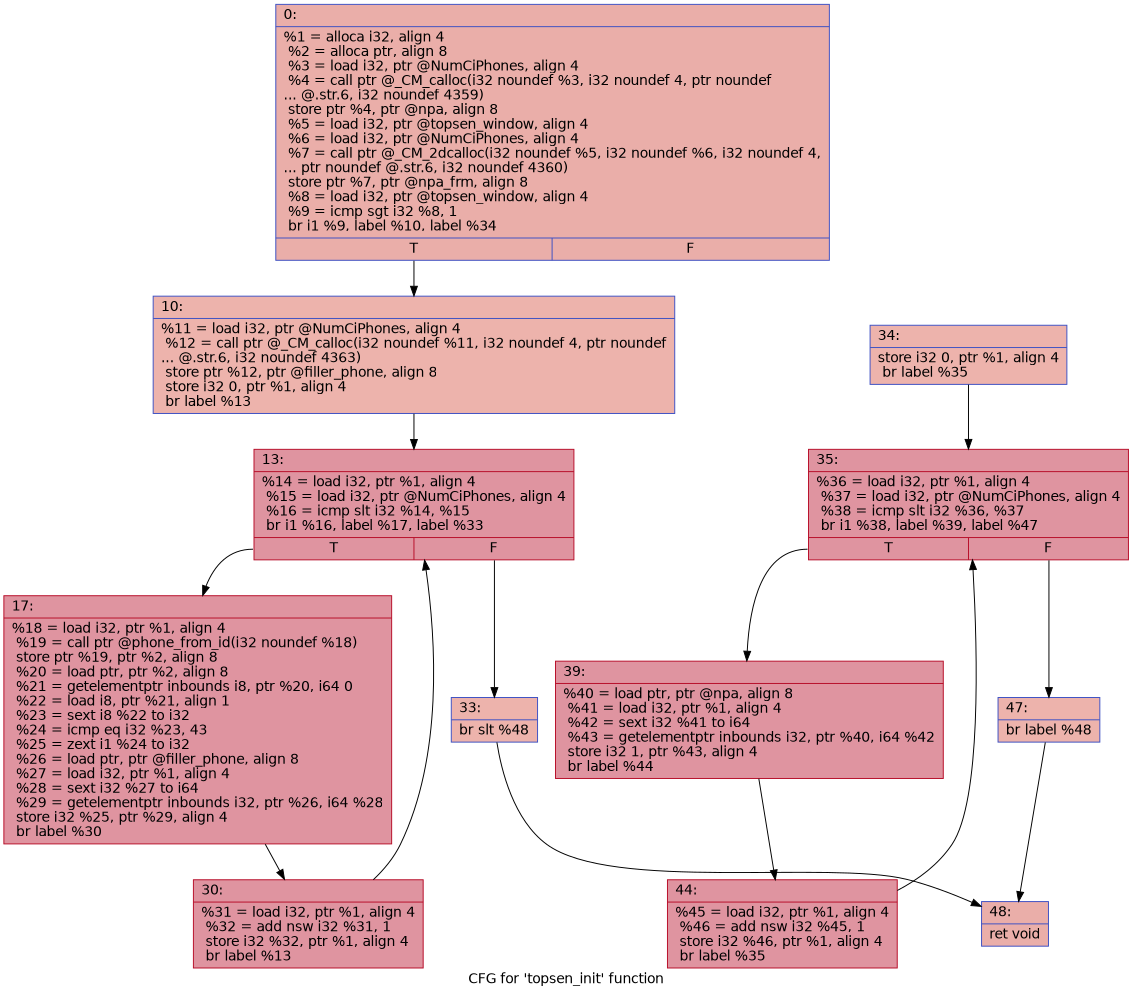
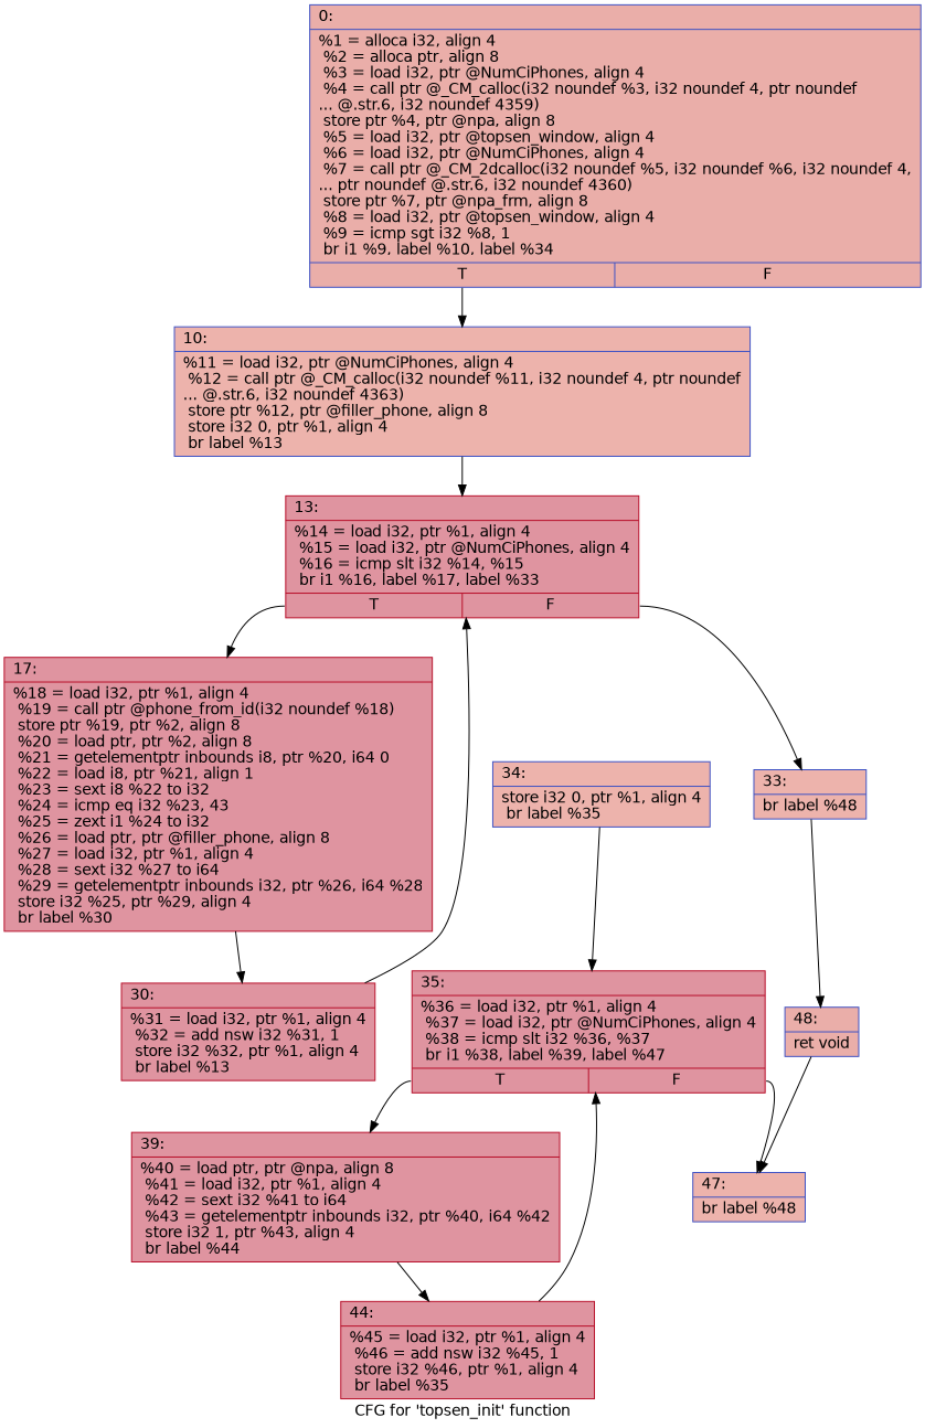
  digraph {
    fontname="DejaVu Sans"
    label="CFG for 'topsen_init' function"
    node [color="#3d50c3ff" fillcolor="#b70d2870" fontname="DejaVu Sans" shape=record style=filled]
    edge [fontname="DejaVu Sans"]
    n1 [fillcolor="#d0473d70" label="{0:\l|  %1 = alloca i32, align 4\l  %2 = alloca ptr, align 8\l  %3 = load i32, ptr @NumCiPhones, align 4\l  %4 = call ptr @_CM_calloc(i32 noundef %3, i32 noundef 4, ptr noundef\l... @.str.6, i32 noundef 4359)\l  store ptr %4, ptr @npa, align 8\l  %5 = load i32, ptr @topsen_window, align 4\l  %6 = load i32, ptr @NumCiPhones, align 4\l  %7 = call ptr @_CM_2dcalloc(i32 noundef %5, i32 noundef %6, i32 noundef 4,\l... ptr noundef @.str.6, i32 noundef 4360)\l  store ptr %7, ptr @npa_frm, align 8\l  %8 = load i32, ptr @topsen_window, align 4\l  %9 = icmp sgt i32 %8, 1\l  br i1 %9, label %10, label %34\l|{<s0>T|<s1>F}}"]
    n2 [fillcolor="#d6524470" label="{10:\l|  %11 = load i32, ptr @NumCiPhones, align 4\l  %12 = call ptr @_CM_calloc(i32 noundef %11, i32 noundef 4, ptr noundef\l... @.str.6, i32 noundef 4363)\l  store ptr %12, ptr @filler_phone, align 8\l  store i32 0, ptr %1, align 4\l  br label %13\l}"]
    n3 [color="#b70d28ff" label="{13:\l|  %14 = load i32, ptr %1, align 4\l  %15 = load i32, ptr @NumCiPhones, align 4\l  %16 = icmp slt i32 %14, %15\l  br i1 %16, label %17, label %33\l|{<s0>T|<s1>F}}"]
    n4 [fillcolor="#d6524470" label="{34:\l|  store i32 0, ptr %1, align 4\l  br label %35\l}"]
    n5 [color="#b70d28ff" label="{35:\l|  %36 = load i32, ptr %1, align 4\l  %37 = load i32, ptr @NumCiPhones, align 4\l  %38 = icmp slt i32 %36, %37\l  br i1 %38, label %39, label %47\l|{<s0>T|<s1>F}}"]
    n6 [color="#b70d28ff" label="{17:\l|  %18 = load i32, ptr %1, align 4\l  %19 = call ptr @phone_from_id(i32 noundef %18)\l  store ptr %19, ptr %2, align 8\l  %20 = load ptr, ptr %2, align 8\l  %21 = getelementptr inbounds i8, ptr %20, i64 0\l  %22 = load i8, ptr %21, align 1\l  %23 = sext i8 %22 to i32\l  %24 = icmp eq i32 %23, 43\l  %25 = zext i1 %24 to i32\l  %26 = load ptr, ptr @filler_phone, align 8\l  %27 = load i32, ptr %1, align 4\l  %28 = sext i32 %27 to i64\l  %29 = getelementptr inbounds i32, ptr %26, i64 %28\l  store i32 %25, ptr %29, align 4\l  br label %30\l}"]
-   n7 [fillcolor="#d6524470" label="{33:\l|  br slt %48\l}"]
+   n7 [fillcolor="#d6524470" label="{33:\l|  br label %48\l}"]
    n8 [color="#b70d28ff" label="{39:\l|  %40 = load ptr, ptr @npa, align 8\l  %41 = load i32, ptr %1, align 4\l  %42 = sext i32 %41 to i64\l  %43 = getelementptr inbounds i32, ptr %40, i64 %42\l  store i32 1, ptr %43, align 4\l  br label %44\l}"]
    n9 [fillcolor="#d6524470" label="{47:\l|  br label %48\l}"]
    n10 [color="#b70d28ff" label="{30:\l|  %31 = load i32, ptr %1, align 4\l  %32 = add nsw i32 %31, 1\l  store i32 %32, ptr %1, align 4\l  br label %13\l}"]
    n11 [fillcolor="#d0473d70" label="{48:\l|  ret void\l}"]
    n12 [color="#b70d28ff" label="{44:\l|  %45 = load i32, ptr %1, align 4\l  %46 = add nsw i32 %45, 1\l  store i32 %46, ptr %1, align 4\l  br label %35\l}"]
    n1 -> n2 [tailport=s0]
    n2 -> n3
    n3 -> n6 [tailport=s0]
    n3 -> n7 [tailport=s1]
    n4 -> n5
    n5 -> n8 [tailport=s0]
    n5 -> n9 [tailport=s1]
    n6 -> n10
    n7 -> n11
    n8 -> n12
-   n9 -> n11
+   n11 -> n9
    n10 -> n3
    n12 -> n5
  }
